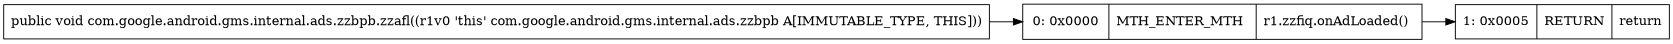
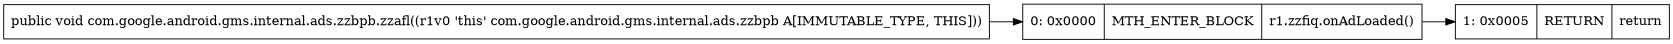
  digraph {
    rankdir=LR
    node [shape=record]
-   n1 [label="{0\:\ 0x0000|MTH_ENTER_MTH\l|r1.zzfiq.onAdLoaded()\l}"]
+   n1 [label="{0\:\ 0x0000|MTH_ENTER_BLOCK\l|r1.zzfiq.onAdLoaded()\l}"]
    n2 [label="{1\:\ 0x0005|RETURN\l|return\l}"]
    n3 [label="{public void com.google.android.gms.internal.ads.zzbpb.zzafl((r1v0 'this' com.google.android.gms.internal.ads.zzbpb A[IMMUTABLE_TYPE, THIS])) }"]
    n1 -> n2
    n3 -> n1
  }
